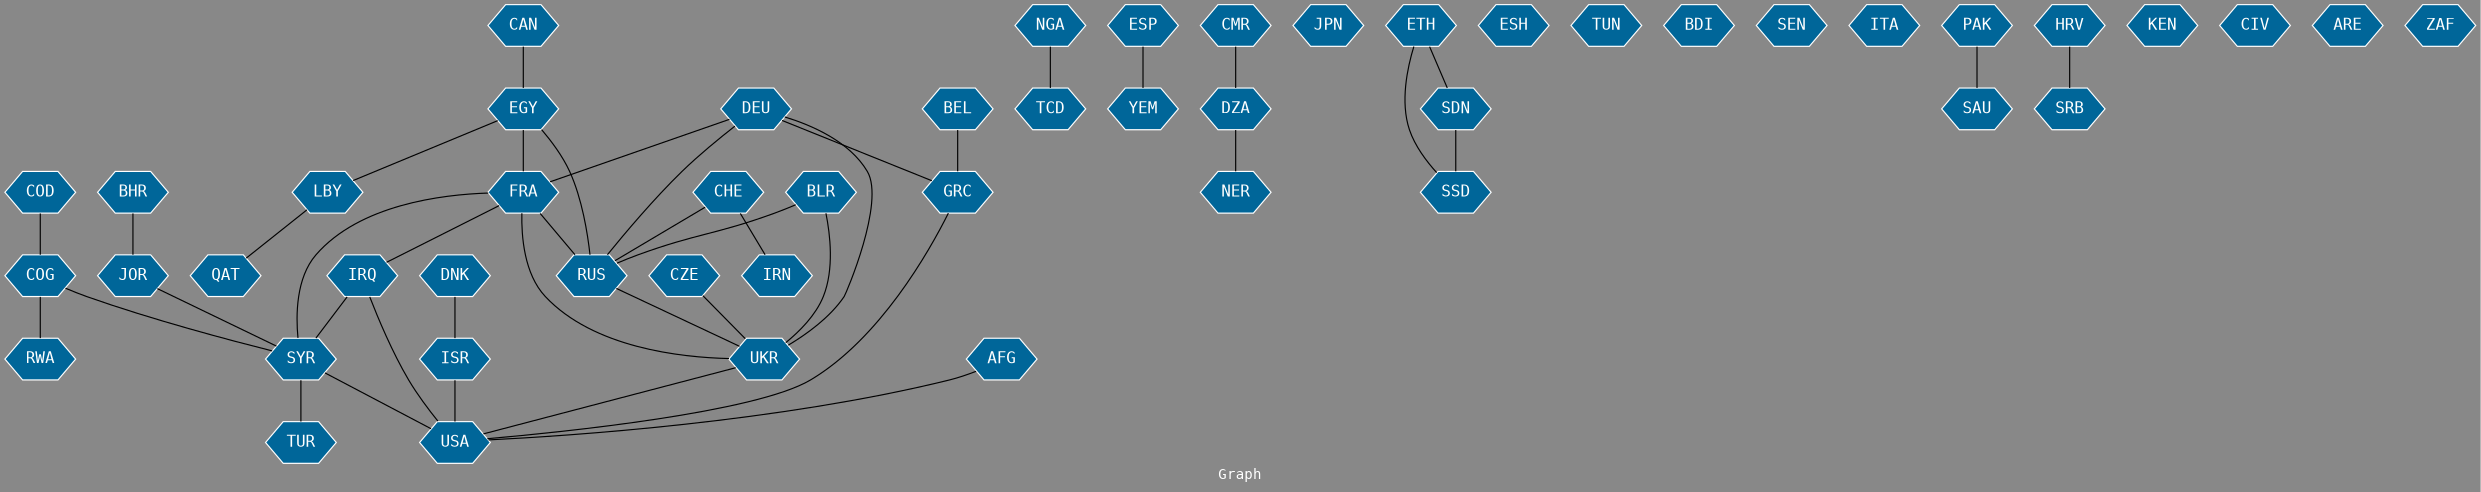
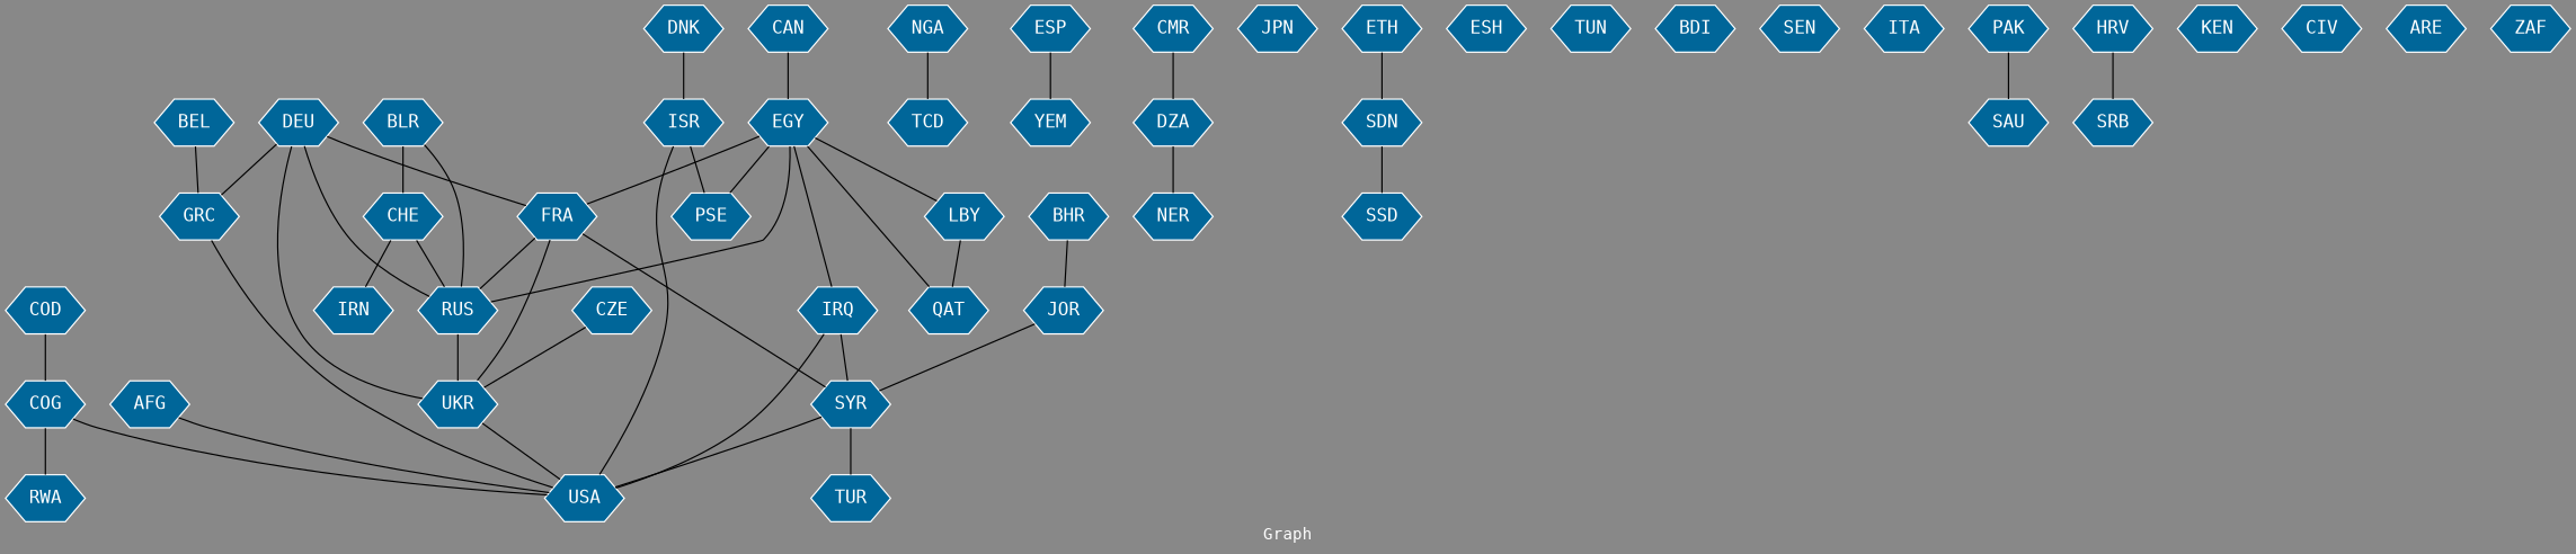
  graph {
    bgcolor="#888888"
    fontcolor=white
    fontname="DejaVu Sans Mono"
    fontsize=12
    label="Graph"
    node [color=white fillcolor="#006699" fontcolor=white fontname="DejaVu Sans Mono" shape=hexagon style=filled]
    edge [arrowhead=open color=black fontcolor=white fontname="DejaVu Sans Mono" fontsize=12 weight=1]
    n1 [label=FRA]
    n2 [label=UKR]
    n3 [label=SYR]
    n4 [label=RUS]
    n5 [label=IRQ]
    n6 [label=USA]
    n7 [label=TUR]
    n8 [label=CHE]
    n9 [label=IRN]
    n10 [label=NGA]
    n11 [label=TCD]
    n12 [label=LBY]
    n13 [label=QAT]
    n14 [label=JOR]
    n15 [label=YEM]
    n16 [label=DZA]
    n17 [label=NER]
    n18 [label=CMR]
    n19 [label=ISR]
+   n20 [label=PSE]
    n21 [label=JPN]
    n22 [label=BHR]
    n23 [label=DNK]
    n24 [label=SSD]
    n25 [label=SDN]
    n26 [label=ETH]
    n27 [label=ESH]
    n28 [label=TUN]
    n29 [label=EGY]
    n30 [label=BLR]
    n31 [label=BDI]
    n32 [label=COD]
    n33 [label=COG]
    n34 [label=RWA]
    n35 [label=DEU]
    n36 [label=GRC]
    n37 [label=SEN]
    n38 [label=AFG]
    n39 [label=ITA]
    n40 [label=PAK]
    n41 [label=SAU]
    n42 [label=SRB]
    n43 [label=HRV]
    n44 [label=BEL]
    n45 [label=KEN]
    n46 [label=CAN]
    n47 [label=CZE]
    n48 [label=CIV]
    n49 [label=ESP]
    n50 [label=ARE]
    n51 [label=ZAF]
    n1 -- n2 [weight=2]
    n1 -- n3
    n1 -- n4
-   n1 -- n5
+   n29 -- n5
    n2 -- n6
    n3 -- n6 [weight=2]
    n3 -- n7
    n4 -- n2 [weight=4]
    n5 -- n3
    n5 -- n6
    n8 -- n4
    n8 -- n9 [weight=2]
    n10 -- n11 [weight=3]
    n12 -- n13
    n14 -- n3
    n16 -- n17
    n18 -- n16
    n19 -- n6
+   n19 -- n20 [weight=3]
    n22 -- n14
    n23 -- n19
    n25 -- n24 [weight=6]
-   n26 -- n24
    n26 -- n25
    n29 -- n1 [weight=3]
    n29 -- n4 [weight=2]
    n29 -- n12
-   n30 -- n2 [weight=6]
+   n29 -- n13
+   n29 -- n20 [weight=2]
+   n30 -- n8 [weight=6]
    n30 -- n4
    n32 -- n33
-   n33 -- n3
+   n33 -- n6
    n33 -- n34
    n35 -- n1
    n35 -- n2 [weight=2]
    n35 -- n4 [weight=2]
    n35 -- n36
    n36 -- n6
    n38 -- n6
    n40 -- n41
    n43 -- n42
    n44 -- n36
    n46 -- n29
    n47 -- n2
    n49 -- n15
  }
